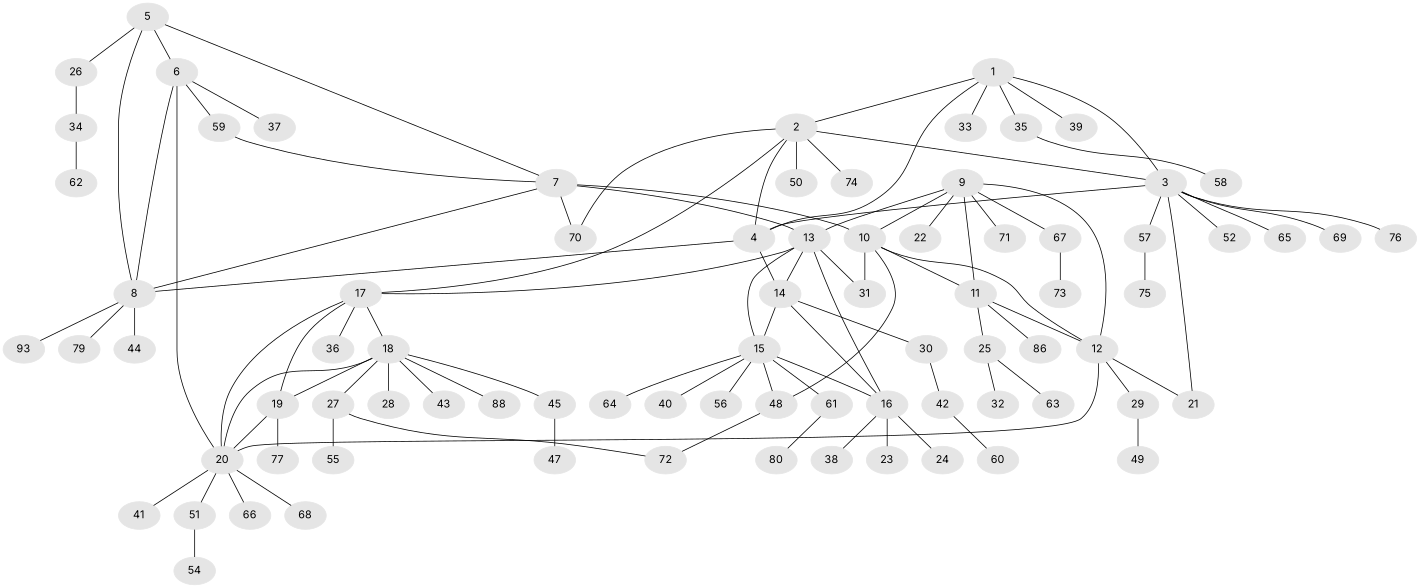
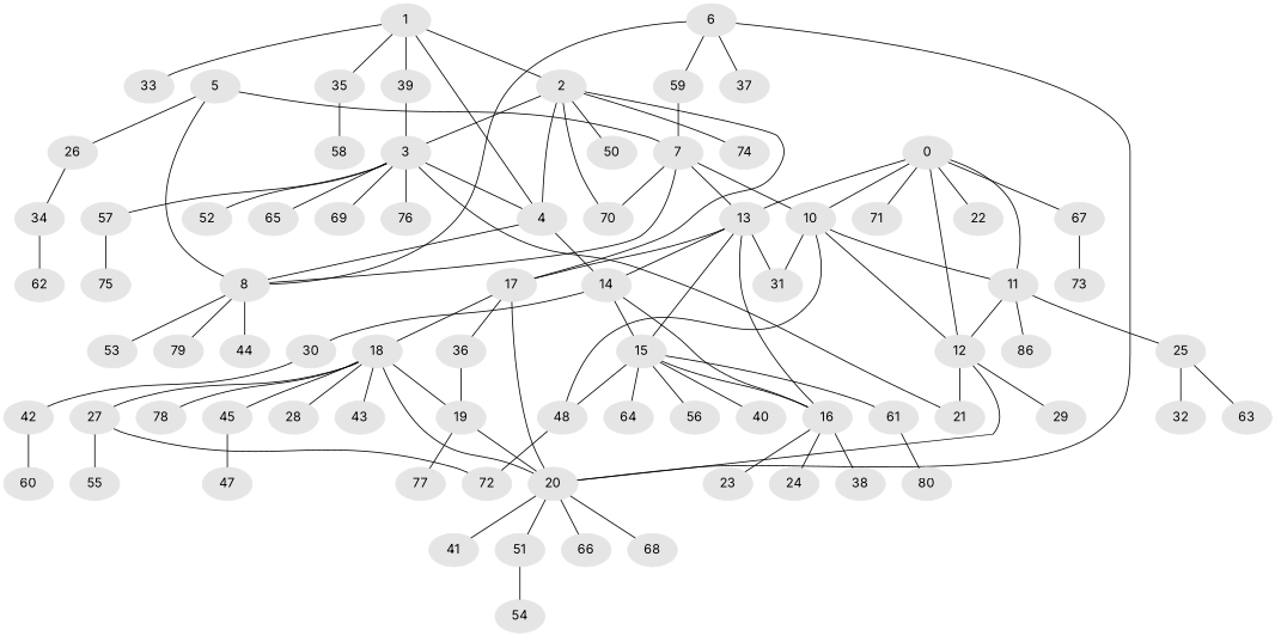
  graph {
    fontname=Inter
    node [color=gray90 fontname=Inter style=filled]
    edge [fontname=Inter]
    1
    2
    3
    4
    33
    35
    39
    17
    50
    70
    74
    21
    52
    57
    65
    69
    76
    8
    14
    58
    20
    18
    19
    36
    10
    11
    12
    31
    48
    75
    44
-   53 [label=93]
+   53
    79
    15
    16
    30
    5
    6
    7
    26
    37
    59
    13
    34
    41
    51
    66
    68
-   9
+   9 [label=0]
    22
    67
    71
    25
    n54 [label=86]
    29
    73
    72
    32
    63
-   49
    40
    56
    61
    64
    23
    24
    38
    42
    80
    27
    28
    43
    45
-   78 [label=88]
+   78
    77
    55
    47
    54
    62
    60
    1 -- 2
-   1 -- 3
+   39 -- 3
    1 -- 4
    1 -- 33
    1 -- 35
    1 -- 39
    2 -- 3
    2 -- 4
    2 -- 17
    2 -- 50
    2 -- 70
    2 -- 74
    3 -- 4
    3 -- 21
    3 -- 52
    3 -- 57
    3 -- 65
    3 -- 69
    3 -- 76
    4 -- 8
    4 -- 14
    35 -- 58
    17 -- 20
    17 -- 18
-   17 -- 19
+   36 -- 19
    17 -- 36
    57 -- 75
    8 -- 44
    8 -- 53
    8 -- 79
    14 -- 15
    14 -- 16
    14 -- 30
    20 -- 41
    20 -- 51
    20 -- 66
    20 -- 68
    18 -- 20
    18 -- 19
    18 -- 27
    18 -- 28
    18 -- 43
    18 -- 45
    18 -- 78
    19 -- 20
    19 -- 77
    10 -- 11
    10 -- 12
    10 -- 31
    10 -- 48
    11 -- 12
    11 -- 25
    11 -- n54
    12 -- 21
    12 -- 20
    12 -- 29
    48 -- 72
    15 -- 48
    15 -- 16
    15 -- 40
    15 -- 56
    15 -- 61
    15 -- 64
    16 -- 23
    16 -- 24
    16 -- 38
    30 -- 42
    5 -- 8
-   5 -- 6
    5 -- 7
    5 -- 26
    6 -- 8
    6 -- 20
    6 -- 37
    6 -- 59
    7 -- 70
    7 -- 8
    7 -- 10
    7 -- 13
    26 -- 34
    59 -- 7
    13 -- 17
    13 -- 14
    13 -- 31
    13 -- 15
    13 -- 16
    34 -- 62
    51 -- 54
    9 -- 10
    9 -- 11
    9 -- 12
    9 -- 13
    9 -- 22
    9 -- 67
    9 -- 71
    67 -- 73
    25 -- 32
    25 -- 63
-   29 -- 49
    61 -- 80
    42 -- 60
    27 -- 72
    27 -- 55
    45 -- 47
  }
